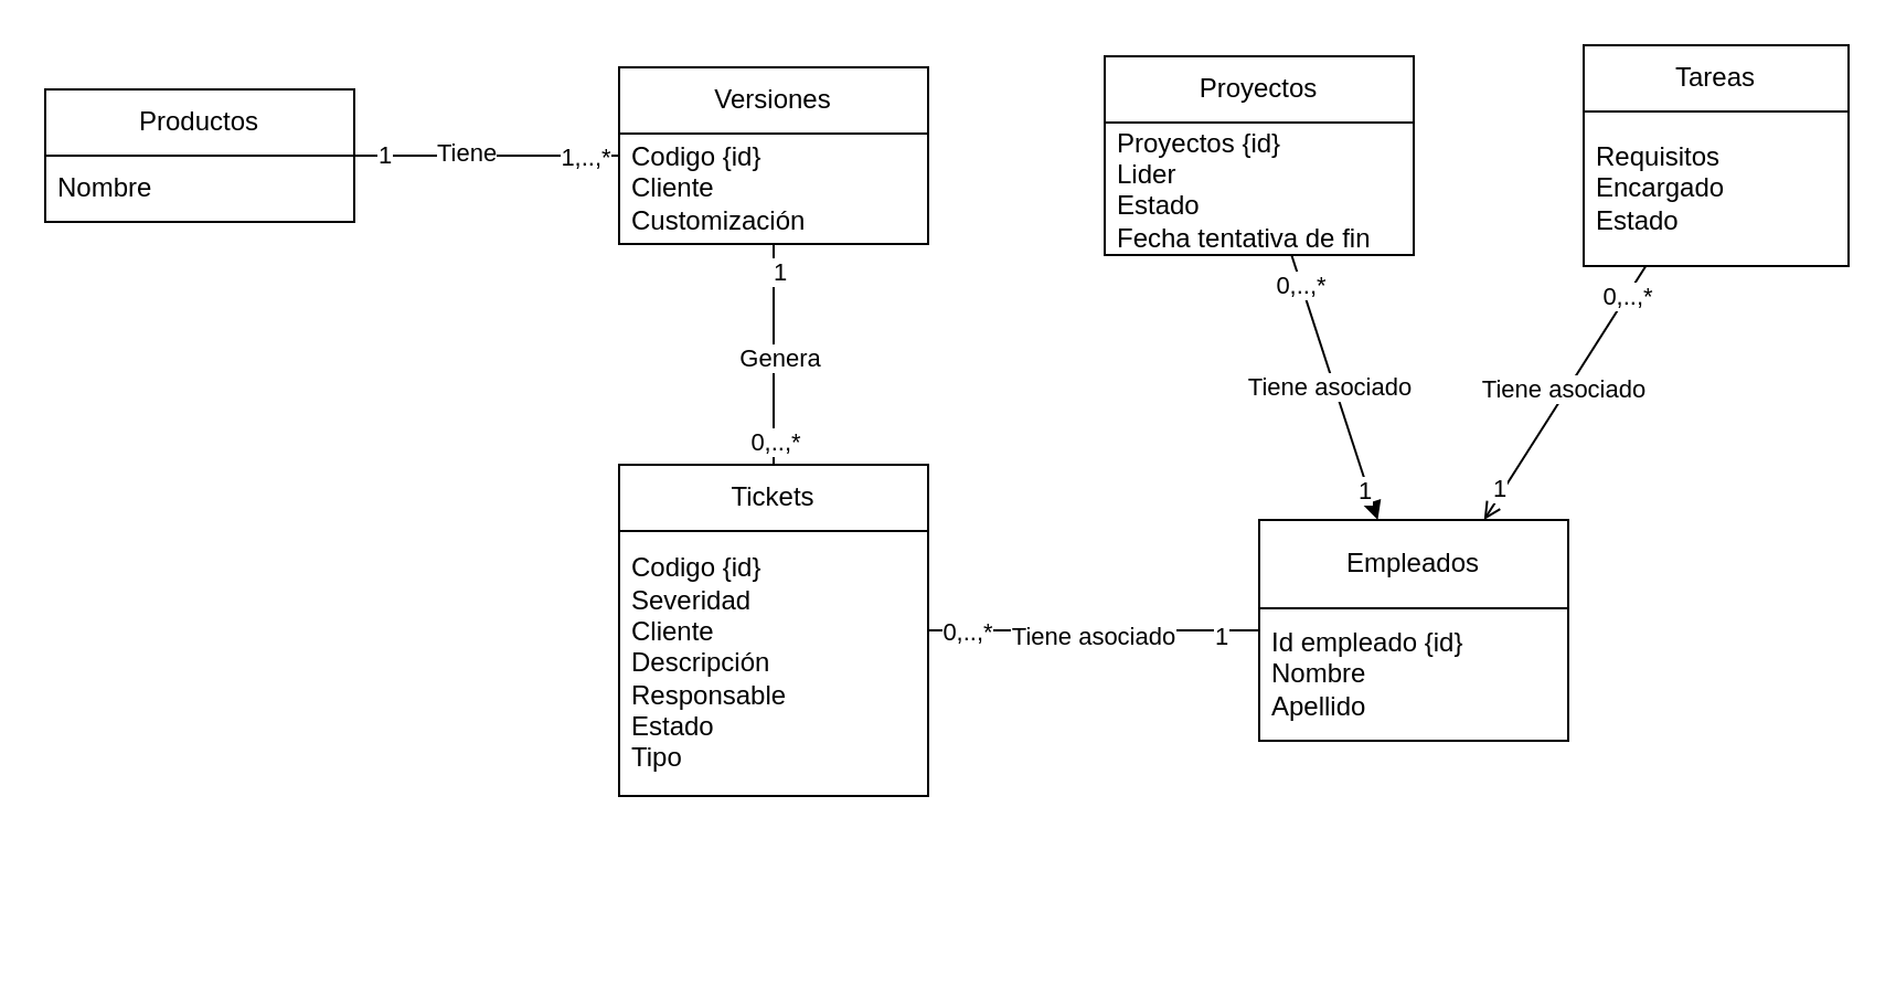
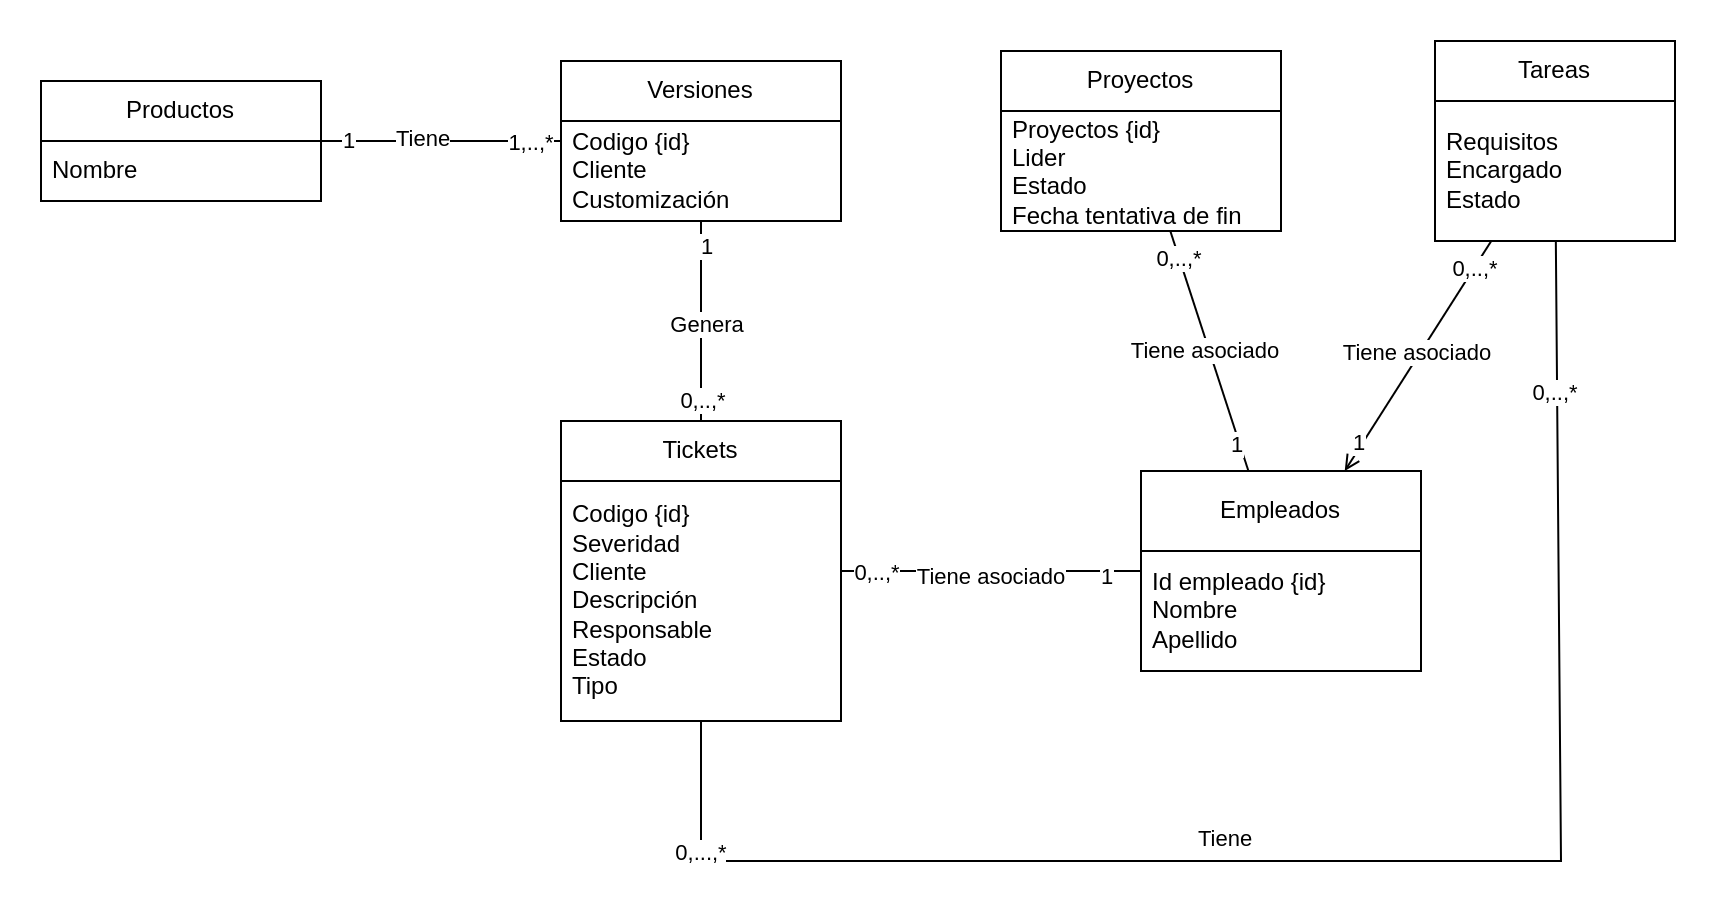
  <mxCell id="0" />
  <mxCell id="1" parent="0" />
  <mxCell id="2" value="Proyectos" style="swimlane;fontStyle=0;childLayout=stackLayout;horizontal=1;startSize=30;horizontalStack=0;resizeParent=1;resizeParentMax=0;resizeLast=0;collapsible=1;marginBottom=0;whiteSpace=wrap;html=1;" vertex="1" parent="1"><mxGeometry x="500" y="25" width="140" height="90" as="geometry" /></mxCell>
  <mxCell id="3" value="&lt;div&gt;Proyectos {id}&lt;/div&gt;&lt;div&gt;Lider&lt;/div&gt;&lt;div&gt;Estado&lt;/div&gt;&lt;div&gt;Fecha tentativa de fin&lt;/div&gt;" style="text;strokeColor=none;fillColor=none;align=left;verticalAlign=middle;spacingLeft=4;spacingRight=4;overflow=hidden;points=[[0,0.5],[1,0.5]];portConstraint=eastwest;rotatable=0;whiteSpace=wrap;html=1;" vertex="1" parent="2"><mxGeometry y="30" width="140" height="60" as="geometry" /></mxCell>
  <mxCell id="4" value="Tareas" style="swimlane;fontStyle=0;childLayout=stackLayout;horizontal=1;startSize=30;horizontalStack=0;resizeParent=1;resizeParentMax=0;resizeLast=0;collapsible=1;marginBottom=0;whiteSpace=wrap;html=1;" vertex="1" parent="1"><mxGeometry x="717" y="20" width="120" height="100" as="geometry" /></mxCell>
  <mxCell id="5" value="Requisitos&lt;div&gt;Encargado&lt;/div&gt;&lt;div&gt;Estado&lt;/div&gt;" style="text;strokeColor=none;fillColor=none;align=left;verticalAlign=middle;spacingLeft=4;spacingRight=4;overflow=hidden;points=[[0,0.5],[1,0.5]];portConstraint=eastwest;rotatable=0;whiteSpace=wrap;html=1;" vertex="1" parent="4"><mxGeometry y="30" width="120" height="70" as="geometry" /></mxCell>
  <mxCell id="6" value="Tickets" style="swimlane;fontStyle=0;childLayout=stackLayout;horizontal=1;startSize=30;horizontalStack=0;resizeParent=1;resizeParentMax=0;resizeLast=0;collapsible=1;marginBottom=0;whiteSpace=wrap;html=1;" vertex="1" parent="1"><mxGeometry x="280" y="210" width="140" height="150" as="geometry" /></mxCell>
  <mxCell id="7" value="Codigo {id}&lt;div&gt;Severidad&lt;/div&gt;&lt;div&gt;Cliente&lt;/div&gt;&lt;div&gt;&lt;span style=&quot;background-color: initial;&quot;&gt;Descripción&lt;/span&gt;&lt;br&gt;&lt;/div&gt;&lt;div&gt;&lt;span style=&quot;background-color: initial;&quot;&gt;Responsable&lt;/span&gt;&lt;br&gt;&lt;/div&gt;&lt;div&gt;Estado&lt;/div&gt;&lt;div&gt;Tipo&lt;/div&gt;" style="text;strokeColor=none;fillColor=none;align=left;verticalAlign=middle;spacingLeft=4;spacingRight=4;overflow=hidden;points=[[0,0.5],[1,0.5]];portConstraint=eastwest;rotatable=0;whiteSpace=wrap;html=1;" vertex="1" parent="6"><mxGeometry y="30" width="140" height="120" as="geometry" /></mxCell>
  <mxCell id="8" value="Versiones" style="swimlane;fontStyle=0;childLayout=stackLayout;horizontal=1;startSize=30;horizontalStack=0;resizeParent=1;resizeParentMax=0;resizeLast=0;collapsible=1;marginBottom=0;whiteSpace=wrap;html=1;" vertex="1" parent="1"><mxGeometry x="280" y="30" width="140" height="80" as="geometry" /></mxCell>
  <mxCell id="9" value="&lt;div&gt;Codigo {id}&lt;/div&gt;Cliente&lt;div&gt;Customización&lt;/div&gt;" style="text;strokeColor=none;fillColor=none;align=left;verticalAlign=middle;spacingLeft=4;spacingRight=4;overflow=hidden;points=[[0,0.5],[1,0.5]];portConstraint=eastwest;rotatable=0;whiteSpace=wrap;html=1;" vertex="1" parent="8"><mxGeometry y="30" width="140" height="50" as="geometry" /></mxCell>
  <mxCell id="10" value="Productos" style="swimlane;fontStyle=0;childLayout=stackLayout;horizontal=1;startSize=30;horizontalStack=0;resizeParent=1;resizeParentMax=0;resizeLast=0;collapsible=1;marginBottom=0;whiteSpace=wrap;html=1;" vertex="1" parent="1"><mxGeometry y="40" width="140" height="60" as="geometry" x="20" /></mxCell>
  <mxCell id="11" value="Nombre" style="text;strokeColor=none;fillColor=none;align=left;verticalAlign=middle;spacingLeft=4;spacingRight=4;overflow=hidden;points=[[0,0.5],[1,0.5]];portConstraint=eastwest;rotatable=0;whiteSpace=wrap;html=1;" vertex="1" parent="10"><mxGeometry y="30" width="140" height="30" as="geometry" /></mxCell>
  <mxCell id="12" value="" style="endArrow=none;html=1;rounded=0;" edge="1" parent="1" source="10" target="8"><mxGeometry width="50" height="50" relative="1" as="geometry"><mxPoint x="80" y="132" as="sourcePoint" /><mxPoint x="197" y="130" as="targetPoint" /></mxGeometry></mxCell>
  <mxCell id="13" value="1,..,*" style="edgeLabel;html=1;align=center;verticalAlign=middle;resizable=0;points=[];" connectable="0" vertex="1" parent="12"><mxGeometry x="0.734" relative="1" as="geometry"><mxPoint as="offset" /></mxGeometry></mxCell>
  <mxCell id="14" value="1" style="edgeLabel;html=1;align=center;verticalAlign=middle;resizable=0;points=[];" connectable="0" vertex="1" parent="12"><mxGeometry x="-0.782" y="1" relative="1" as="geometry"><mxPoint as="offset" /></mxGeometry></mxCell>
  <mxCell id="15" value="Tiene" style="edgeLabel;html=1;align=center;verticalAlign=middle;resizable=0;points=[];" connectable="0" vertex="1" parent="12"><mxGeometry x="-0.165" y="2" relative="1" as="geometry"><mxPoint as="offset" /></mxGeometry></mxCell>
  <mxCell id="16" value="" style="endArrow=none;html=1;rounded=0;" edge="1" parent="1" source="6" target="8"><mxGeometry width="50" height="50" relative="1" as="geometry"><mxPoint x="390" y="190" as="sourcePoint" /><mxPoint x="310" y="140" as="targetPoint" /></mxGeometry></mxCell>
  <mxCell id="17" value="1" style="edgeLabel;html=1;align=center;verticalAlign=middle;resizable=0;points=[];" connectable="0" vertex="1" parent="16"><mxGeometry x="0.765" y="-2" relative="1" as="geometry"><mxPoint as="offset" /></mxGeometry></mxCell>
  <mxCell id="18" value="0,..,*" style="edgeLabel;html=1;align=center;verticalAlign=middle;resizable=0;points=[];" connectable="0" vertex="1" parent="16"><mxGeometry x="-0.771" relative="1" as="geometry"><mxPoint as="offset" /></mxGeometry></mxCell>
  <mxCell id="19" value="Genera" style="edgeLabel;html=1;align=center;verticalAlign=middle;resizable=0;points=[];" connectable="0" vertex="1" parent="16"><mxGeometry x="-0.016" y="-2" relative="1" as="geometry"><mxPoint as="offset" /></mxGeometry></mxCell>
+ <mxCell id="20" value="" style="endArrow=none;html=1;rounded=0;" edge="1" parent="1" source="4" target="6"><mxGeometry width="50" height="50" relative="1" as="geometry"><mxPoint x="640" y="290" as="sourcePoint" /><mxPoint x="557" y="290" as="targetPoint" /><Array as="points"><mxPoint x="780" y="430" /><mxPoint x="350" y="430" /></Array></mxGeometry></mxCell>
+ <mxCell id="21" value="0,..,*" style="edgeLabel;html=1;align=center;verticalAlign=middle;resizable=0;points=[];" connectable="0" vertex="1" parent="20"><mxGeometry x="-0.814" y="-2" relative="1" as="geometry"><mxPoint as="offset" /></mxGeometry></mxCell>
+ <mxCell id="22" value="0,...,*" style="edgeLabel;html=1;align=center;verticalAlign=middle;resizable=0;points=[];" connectable="0" vertex="1" parent="20"><mxGeometry x="0.84" y="1" relative="1" as="geometry"><mxPoint as="offset" /></mxGeometry></mxCell>
+ <mxCell id="23" value="Tiene" style="edgeLabel;html=1;align=center;verticalAlign=middle;resizable=0;points=[];" connectable="0" vertex="1" parent="20"><mxGeometry x="0.247" relative="1" as="geometry"><mxPoint x="26" y="-12" as="offset" /></mxGeometry></mxCell>
  <mxCell id="24" value="&lt;span style=&quot;text-wrap: nowrap;&quot;&gt;Empleados&lt;/span&gt;" style="swimlane;fontStyle=0;childLayout=stackLayout;horizontal=1;startSize=40;horizontalStack=0;resizeParent=1;resizeParentMax=0;resizeLast=0;collapsible=1;marginBottom=0;whiteSpace=wrap;html=1;" vertex="1" parent="1"><mxGeometry x="570" y="235" width="140" height="100" as="geometry" /></mxCell>
  <mxCell id="25" value="&lt;div&gt;Id empleado {id}&lt;/div&gt;&lt;div&gt;&lt;span style=&quot;background-color: initial;&quot;&gt;Nombre&lt;/span&gt;&lt;br&gt;&lt;/div&gt;&lt;div&gt;Apellido&lt;/div&gt;" style="text;strokeColor=none;fillColor=none;align=left;verticalAlign=middle;spacingLeft=4;spacingRight=4;overflow=hidden;points=[[0,0.5],[1,0.5]];portConstraint=eastwest;rotatable=0;whiteSpace=wrap;html=1;" vertex="1" parent="24"><mxGeometry y="40" width="140" height="60" as="geometry" /></mxCell>
  <mxCell id="26" value="" style="endArrow=none;html=1;rounded=0;" edge="1" parent="1" source="6" target="24"><mxGeometry width="50" height="50" relative="1" as="geometry"><mxPoint x="569.41" y="380" as="sourcePoint" /><mxPoint x="569.41" y="280" as="targetPoint" /></mxGeometry></mxCell>
  <mxCell id="27" value="1" style="edgeLabel;html=1;align=center;verticalAlign=middle;resizable=0;points=[];" connectable="0" vertex="1" parent="26"><mxGeometry x="0.765" y="-2" relative="1" as="geometry"><mxPoint as="offset" /></mxGeometry></mxCell>
  <mxCell id="28" value="0,..,*" style="edgeLabel;html=1;align=center;verticalAlign=middle;resizable=0;points=[];" connectable="0" vertex="1" parent="26"><mxGeometry x="-0.771" relative="1" as="geometry"><mxPoint as="offset" /></mxGeometry></mxCell>
  <mxCell id="29" value="Tiene asociado" style="edgeLabel;html=1;align=center;verticalAlign=middle;resizable=0;points=[];" connectable="0" vertex="1" parent="26"><mxGeometry x="-0.016" y="-2" relative="1" as="geometry"><mxPoint as="offset" /></mxGeometry></mxCell>
  <mxCell id="30" value="" style="endArrow=open;html=1;rounded=0;" edge="1" parent="1" source="4" target="24"><mxGeometry width="50" height="50" relative="1" as="geometry"><mxPoint x="510" y="199" as="sourcePoint" /><mxPoint x="750" y="190" as="targetPoint" /></mxGeometry></mxCell>
  <mxCell id="31" value="1" style="edgeLabel;html=1;align=center;verticalAlign=middle;resizable=0;points=[];" connectable="0" vertex="1" parent="30"><mxGeometry x="0.765" y="-2" relative="1" as="geometry"><mxPoint as="offset" /></mxGeometry></mxCell>
  <mxCell id="32" value="0,..,*" style="edgeLabel;html=1;align=center;verticalAlign=middle;resizable=0;points=[];" connectable="0" vertex="1" parent="30"><mxGeometry x="-0.771" relative="1" as="geometry"><mxPoint as="offset" /></mxGeometry></mxCell>
  <mxCell id="33" value="Tiene asociado" style="edgeLabel;html=1;align=center;verticalAlign=middle;resizable=0;points=[];" connectable="0" vertex="1" parent="30"><mxGeometry x="-0.016" y="-2" relative="1" as="geometry"><mxPoint as="offset" /></mxGeometry></mxCell>
- <mxCell id="34" value="" style="endArrow=block;html=1;rounded=0;" edge="1" parent="1" source="2" target="24"><mxGeometry width="50" height="50" relative="1" as="geometry"><mxPoint x="430" y="295" as="sourcePoint" /><mxPoint x="717" y="295" as="targetPoint" /></mxGeometry></mxCell>
+ <mxCell id="34" value="" style="endArrow=none;html=1;rounded=0;" edge="1" parent="1" source="2" target="24"><mxGeometry width="50" height="50" relative="1" as="geometry"><mxPoint x="430" y="295" as="sourcePoint" /><mxPoint x="717" y="295" as="targetPoint" /></mxGeometry></mxCell>
  <mxCell id="35" value="1" style="edgeLabel;html=1;align=center;verticalAlign=middle;resizable=0;points=[];" connectable="0" vertex="1" parent="34"><mxGeometry x="0.765" y="-2" relative="1" as="geometry"><mxPoint as="offset" /></mxGeometry></mxCell>
  <mxCell id="36" value="0,..,*" style="edgeLabel;html=1;align=center;verticalAlign=middle;resizable=0;points=[];" connectable="0" vertex="1" parent="34"><mxGeometry x="-0.771" relative="1" as="geometry"><mxPoint as="offset" /></mxGeometry></mxCell>
  <mxCell id="37" value="Tiene asociado" style="edgeLabel;html=1;align=center;verticalAlign=middle;resizable=0;points=[];" connectable="0" vertex="1" parent="34"><mxGeometry x="-0.016" y="-2" relative="1" as="geometry"><mxPoint as="offset" /></mxGeometry></mxCell>
